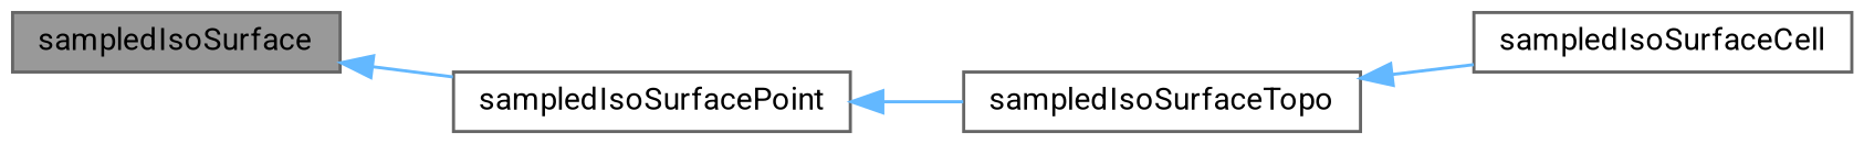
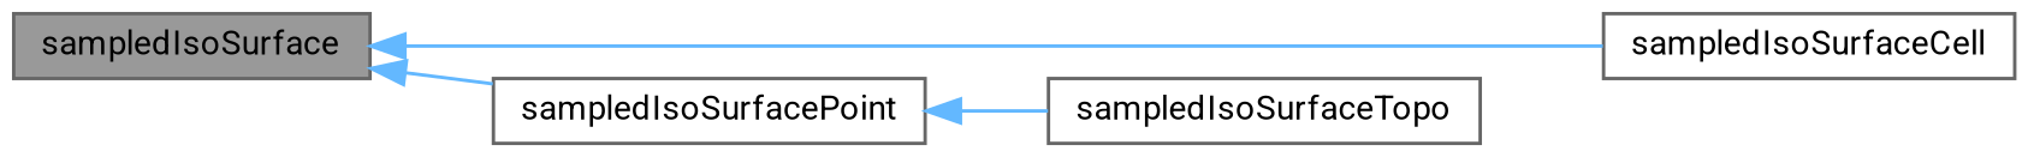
  digraph {
    fontname=Roboto
    rankdir=LR
    node [color=gray40 fillcolor=white fontname=Roboto fontsize=10 shape=box style=filled]
    edge [color=steelblue1 dir=back fontname=Roboto fontsize=10 labelfontname=Helvetica labelfontsize=10 style=solid]
    n1 [fillcolor=grey60 fontcolor=black height=0.2 label=sampledIsoSurface width=0.4]
    n2 [height=0.2 label=sampledIsoSurfaceCell width=0.4]
    n3 [height=0.2 label=sampledIsoSurfacePoint width=0.4]
    n4 [height=0.2 label=sampledIsoSurfaceTopo width=0.4]
-   n4 -> n2
+   n1 -> n2
    n1 -> n3
    n3 -> n4
  }
